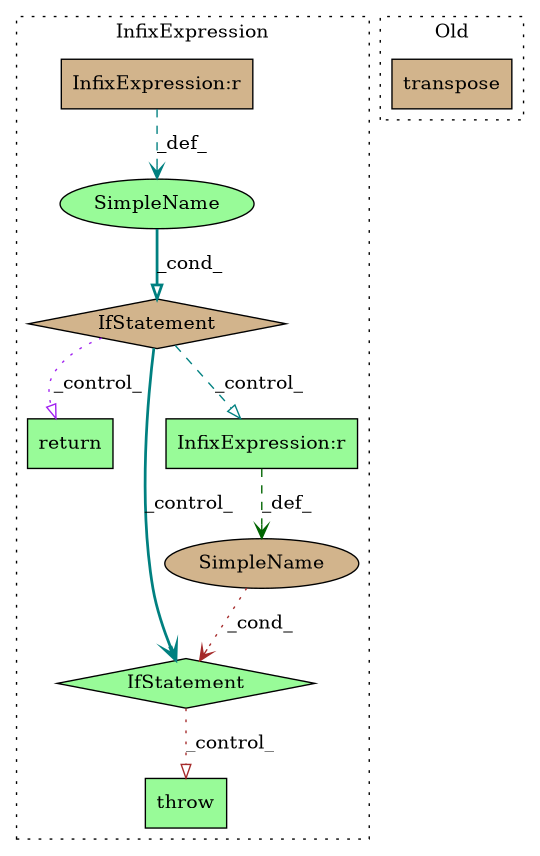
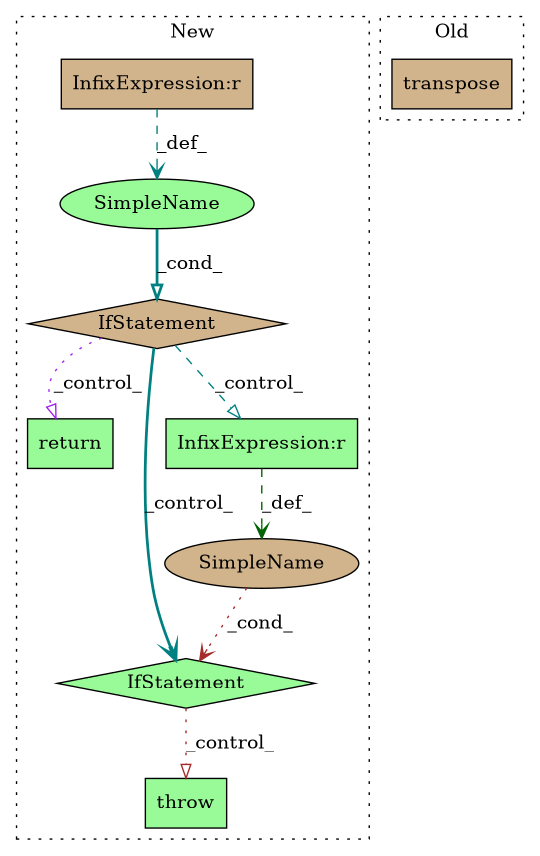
  digraph {
    node [a=25 shape=box style=filled fillcolor=palegreen]
    edge [color=teal style=dotted arrowhead=onormal]
    n1 [a=53 l=6 label=throw s=6803]
    n2 [l="4,2" label=IfStatement s="6415,6450" shape=diamond fillcolor=tan]
    n3 [a=42 label=SimpleName shape=ellipse]
    n4 [a=41 l=7 label=return s=6462]
    n5 [a=27 l=4 label="InfixExpression:r" s=6437 fillcolor=tan]
    n6 [l="4,2" label=IfStatement s="6605,6642" shape=diamond]
    n7 [a=42 label=SimpleName shape=ellipse fillcolor=tan]
    n8 [a=27 l=4 label="InfixExpression:r" s=6627]
    n9 [a=32 l="10,1" label=transpose s="8929,8950" fillcolor=tan]
    subgraph cluster_1 {
-     label=InfixExpression
+     label=New
      style=dotted
      n1
      n2
      n3
      n4
      n5
      n6
      n7
      n8
    }
    subgraph cluster_2 {
      label=Old
      style=dotted
      n9
    }
    n2 -> n4 [label=_control_ color=purple]
    n2 -> n6 [label=_control_ style=bold arrowhead=vee]
    n2 -> n8 [label=_control_ style=dashed]
    n3 -> n2 [label=_cond_ style=bold]
    n5 -> n3 [label=_def_ style=dashed arrowhead=vee]
    n6 -> n1 [label=_control_ color=brown]
    n7 -> n6 [label=_cond_ color=brown arrowhead=vee]
    n8 -> n7 [label=_def_ color=darkgreen style=dashed arrowhead=vee]
  }
